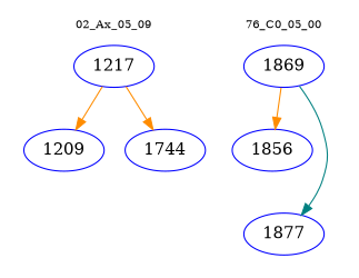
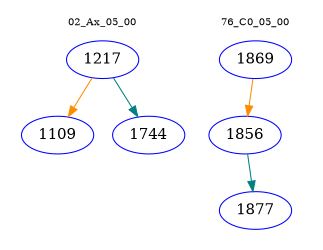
  digraph {
    node [color=blue]
    edge [color=darkorange]
    n1 [label=1217]
-   n2 [label=1209]
+   n2 [label=1109]
    n3 [label=1744]
    n4 [label=1869]
    n5 [label=1856]
    n6 [label=1877]
    subgraph cluster_1 {
      color=white
      fontsize=10
-     label="02_Ax_05_09"
+     label="02_Ax_05_00"
      n1
      n2
      n3
    }
    subgraph cluster_2 {
      color=white
      fontsize=10
      label="76_C0_05_00"
      n4
      n5
      n6
    }
    n1 -> n2
-   n1 -> n3
+   n1 -> n3 [color=teal]
    n4 -> n5
-   n4 -> n6 [color=teal]
+   n5 -> n6 [color=teal]
  }
